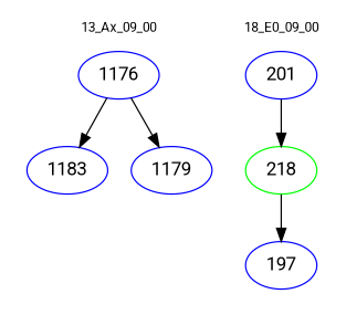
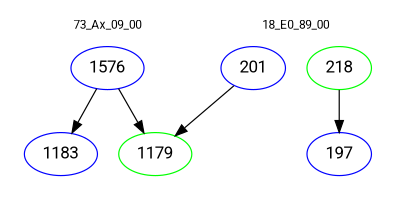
  digraph {
    fontname=Roboto
    node [color=blue fontname=Roboto]
    edge [color=black fontname=Roboto]
-   n1 [label=1176]
+   n1 [label=1576]
    n2 [label=1183]
-   n3 [label=1179]
+   n3 [color=green label=1179]
    n4 [label=201]
    n5 [label=197]
    n6 [color=green label=218]
    subgraph cluster_1 {
      color=white
      fontsize=10
-     label="13_Ax_09_00"
+     label="73_Ax_09_00"
      n1
      n2
      n3
    }
    subgraph cluster_2 {
      color=white
      fontsize=10
-     label="18_E0_09_00"
+     label="18_E0_89_00"
      n4
      n5
      n6
    }
    n1 -> n2
    n1 -> n3
-   n4 -> n6
+   n4 -> n3
    n6 -> n5
  }
